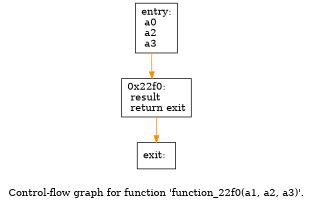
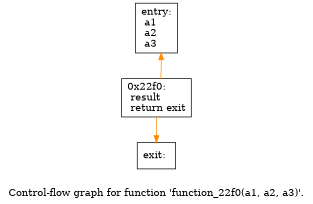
  digraph {
    label="Control-flow graph for function 'function_22f0(a1, a2, a3)'."
    node [shape=record]
    edge [color=darkorange]
-   n1 [label="{entry:\l  a0\l  a2\l  a3\l}"]
+   n1 [label="{entry:\l  a1\l  a2\l  a3\l}"]
    n2 [label="{0x22f0:\l  result\l  return exit\l}"]
    n3 [label="{exit:\l}"]
-   n1 -> n2
+   n2 -> n1
    n2 -> n3
  }
